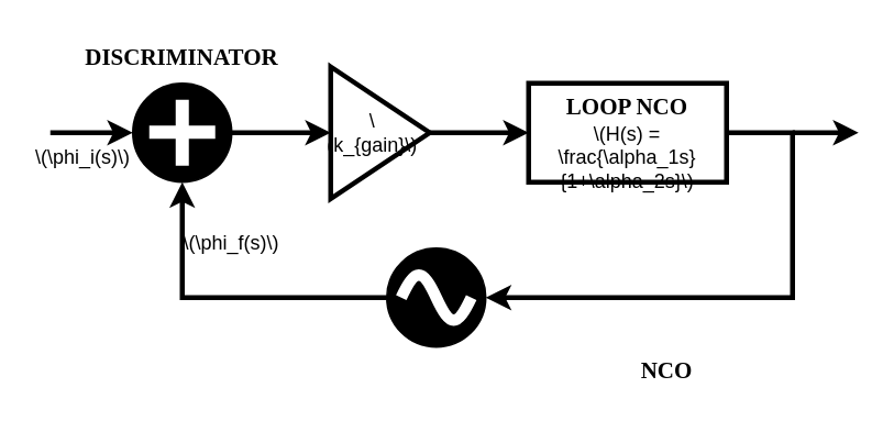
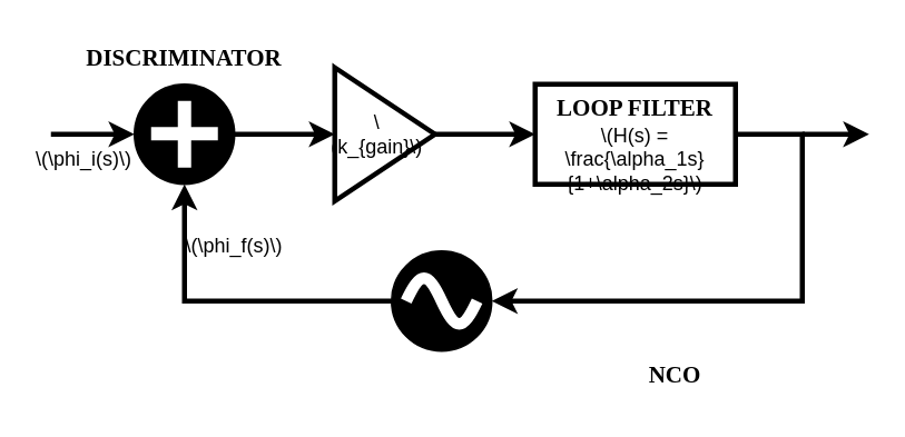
  <mxCell id="0" />
  <mxCell id="1" parent="0" />
  <mxCell id="2" value="" style="ellipse;whiteSpace=wrap;html=1;aspect=fixed;fillColor=#000000;" vertex="1" parent="1"><mxGeometry x="80" y="50" width="60" height="60" as="geometry" /></mxCell>
  <mxCell id="3" value="" style="endArrow=none;html=1;rounded=0;strokeColor=#FFFFFF;strokeWidth=8;" edge="1" parent="1"><mxGeometry width="50" height="50" relative="1" as="geometry"><mxPoint x="90" y="79.74" as="sourcePoint" /><mxPoint x="130" y="79.74" as="targetPoint" /></mxGeometry></mxCell>
  <mxCell id="4" value="" style="endArrow=none;html=1;rounded=0;strokeColor=#FFFFFF;strokeWidth=8;" edge="1" parent="1"><mxGeometry width="50" height="50" relative="1" as="geometry"><mxPoint x="110" y="100" as="sourcePoint" /><mxPoint x="110" y="60" as="targetPoint" /></mxGeometry></mxCell>
  <mxCell id="5" value="" style="triangle;whiteSpace=wrap;html=1;strokeWidth=3;" vertex="1" parent="1"><mxGeometry x="200" y="40" width="60" height="80" as="geometry" /></mxCell>
  <mxCell id="6" value="" style="rounded=0;whiteSpace=wrap;html=1;strokeWidth=3;" vertex="1" parent="1"><mxGeometry x="320" y="50" width="120" height="60" as="geometry" /></mxCell>
  <mxCell id="7" value="" style="ellipse;whiteSpace=wrap;html=1;aspect=fixed;fillColor=#000000;" vertex="1" parent="1"><mxGeometry x="234" y="150" width="60" height="60" as="geometry" /></mxCell>
  <mxCell id="8" value="" style="pointerEvents=1;verticalLabelPosition=bottom;shadow=0;dashed=0;align=center;html=1;verticalAlign=top;shape=mxgraph.electrical.waveforms.sine_wave;strokeColor=#FFFFFF;strokeWidth=7;" vertex="1" parent="1"><mxGeometry x="242.75" y="161.73" width="42.5" height="36.55" as="geometry" /></mxCell>
  <mxCell id="9" value="" style="endArrow=classic;html=1;rounded=0;entryX=0;entryY=0.5;entryDx=0;entryDy=0;exitX=1;exitY=0.5;exitDx=0;exitDy=0;strokeWidth=3;" edge="1" parent="1" source="5" target="6"><mxGeometry width="50" height="50" relative="1" as="geometry"><mxPoint x="270" y="190" as="sourcePoint" /><mxPoint x="320" y="140" as="targetPoint" /></mxGeometry></mxCell>
  <mxCell id="10" value="" style="endArrow=classic;html=1;rounded=0;entryX=0;entryY=0.5;entryDx=0;entryDy=0;exitX=1;exitY=0.5;exitDx=0;exitDy=0;strokeWidth=3;" edge="1" parent="1" source="2" target="5"><mxGeometry width="50" height="50" relative="1" as="geometry"><mxPoint x="270" y="190" as="sourcePoint" /><mxPoint x="320" y="140" as="targetPoint" /></mxGeometry></mxCell>
  <mxCell id="11" value="" style="endArrow=classic;html=1;rounded=0;entryX=0.5;entryY=1;entryDx=0;entryDy=0;exitX=0;exitY=0.5;exitDx=0;exitDy=0;strokeWidth=3;" edge="1" parent="1" source="7" target="2"><mxGeometry width="50" height="50" relative="1" as="geometry"><mxPoint x="270" y="190" as="sourcePoint" /><mxPoint x="320" y="140" as="targetPoint" /><Array as="points"><mxPoint x="110" y="180" /></Array></mxGeometry></mxCell>
  <mxCell id="12" value="" style="endArrow=classic;html=1;rounded=0;entryX=1;entryY=0.5;entryDx=0;entryDy=0;exitX=1;exitY=0.5;exitDx=0;exitDy=0;strokeWidth=3;" edge="1" parent="1" source="6"><mxGeometry width="50" height="50" relative="1" as="geometry"><mxPoint x="440" y="30" as="sourcePoint" /><mxPoint x="294" y="180" as="targetPoint" /><Array as="points"><mxPoint x="480" y="80" /><mxPoint x="480" y="180" /></Array></mxGeometry></mxCell>
  <mxCell id="13" value="" style="endArrow=classic;html=1;rounded=0;entryX=0;entryY=0.5;entryDx=0;entryDy=0;strokeWidth=3;" edge="1" parent="1" target="2"><mxGeometry width="50" height="50" relative="1" as="geometry"><mxPoint x="30" y="80" as="sourcePoint" /><mxPoint x="320" y="140" as="targetPoint" /></mxGeometry></mxCell>
  <mxCell id="14" value="" style="endArrow=classic;html=1;rounded=0;strokeWidth=3;" edge="1" parent="1"><mxGeometry width="50" height="50" relative="1" as="geometry"><mxPoint x="480" y="80" as="sourcePoint" /><mxPoint x="520" y="80" as="targetPoint" /></mxGeometry></mxCell>
- <mxCell id="15" value="&lt;font style=&quot;font-size: 14px;&quot; face=&quot;Times New Roman&quot;&gt;&lt;b&gt;LOOP NCO&lt;/b&gt;&lt;/font&gt;" style="text;html=1;align=center;verticalAlign=middle;whiteSpace=wrap;rounded=0;" vertex="1" parent="1"><mxGeometry x="325" y="50" width="110" height="30" as="geometry" /></mxCell>
+ <mxCell id="15" value="&lt;font style=&quot;font-size: 14px;&quot; face=&quot;Times New Roman&quot;&gt;&lt;b&gt;LOOP FILTER&lt;/b&gt;&lt;/font&gt;" style="text;html=1;align=center;verticalAlign=middle;whiteSpace=wrap;rounded=0;" vertex="1" parent="1"><mxGeometry x="325" y="50" width="110" height="30" as="geometry" /></mxCell>
  <mxCell id="16" value="\(k_{gain}\)" style="text;html=1;align=center;verticalAlign=middle;whiteSpace=wrap;rounded=0;" vertex="1" parent="1"><mxGeometry x="208" y="65" width="34.75" height="30" as="geometry" /></mxCell>
  <mxCell id="17" value="\(\phi_i(s)\)" style="text;html=1;align=center;verticalAlign=middle;whiteSpace=wrap;rounded=0;" vertex="1" parent="1"><mxGeometry x="20" y="80" width="60" height="30" as="geometry" /></mxCell>
  <mxCell id="18" value="\(\phi_f(s)\)" style="text;html=1;align=center;verticalAlign=middle;whiteSpace=wrap;rounded=0;" vertex="1" parent="1"><mxGeometry x="110" y="131.73" width="60" height="30" as="geometry" /></mxCell>
  <mxCell id="19" value="&lt;font style=&quot;font-size: 14px;&quot; face=&quot;Times New Roman&quot;&gt;&lt;b&gt;NCO&lt;/b&gt;&lt;/font&gt;" style="text;html=1;align=center;verticalAlign=middle;whiteSpace=wrap;rounded=0;" vertex="1" parent="1"><mxGeometry x="374" y="210" width="60" height="30" as="geometry" /></mxCell>
  <mxCell id="20" value="\(H(s) = \frac{\alpha_1s}{1+\alpha_2s}\)" style="text;html=1;align=center;verticalAlign=middle;whiteSpace=wrap;rounded=0;" vertex="1" parent="1"><mxGeometry x="325" y="80" width="110" height="30" as="geometry" /></mxCell>
  <mxCell id="21" value="&lt;font style=&quot;font-size: 14px;&quot; face=&quot;Times New Roman&quot;&gt;&lt;b&gt;DISCRIMINATOR&lt;/b&gt;&lt;/font&gt;" style="text;html=1;align=center;verticalAlign=middle;whiteSpace=wrap;rounded=0;" vertex="1" parent="1"><mxGeometry x="42" y="20" width="136" height="30" as="geometry" /></mxCell>
